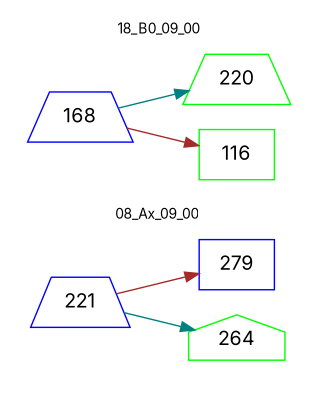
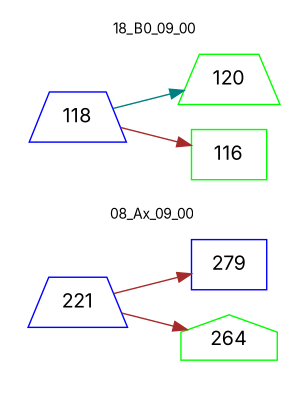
  digraph {
    fontname=Inter
    rankdir=LR
    node [color=blue fontname=Inter shape=trapezium]
    edge [color=teal fontname=Inter]
    n1 [label=221]
    n2 [color=green label=264 shape=house]
    n3 [label=279 shape=box]
-   n4 [label=168]
+   n4 [label=118]
    n5 [color=green label=116 shape=box]
-   n6 [color=green label=220]
+   n6 [color=green label=120]
    subgraph cluster_1 {
      color=white
      fontsize=10
      label="08_Ax_09_00"
      n1
      n2
      n3
    }
    subgraph cluster_2 {
      color=white
      fontsize=10
      label="18_B0_09_00"
      n4
      n5
      n6
    }
-   n1 -> n2
+   n1 -> n2 [color=brown]
    n1 -> n3 [color=brown]
    n4 -> n5 [color=brown]
    n4 -> n6
  }
